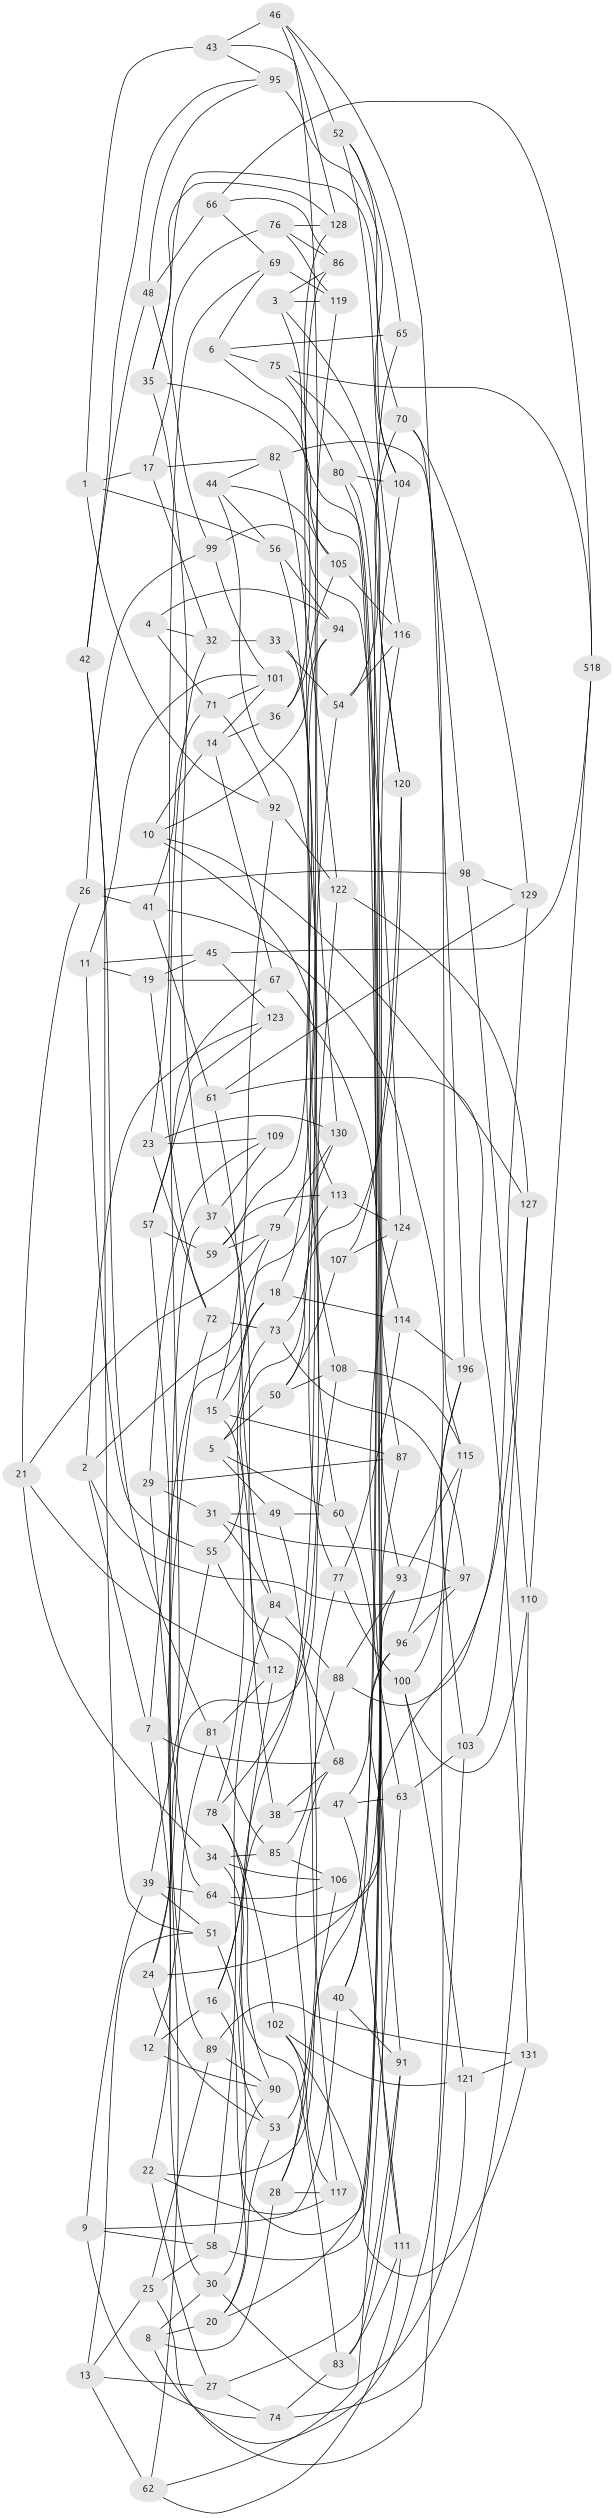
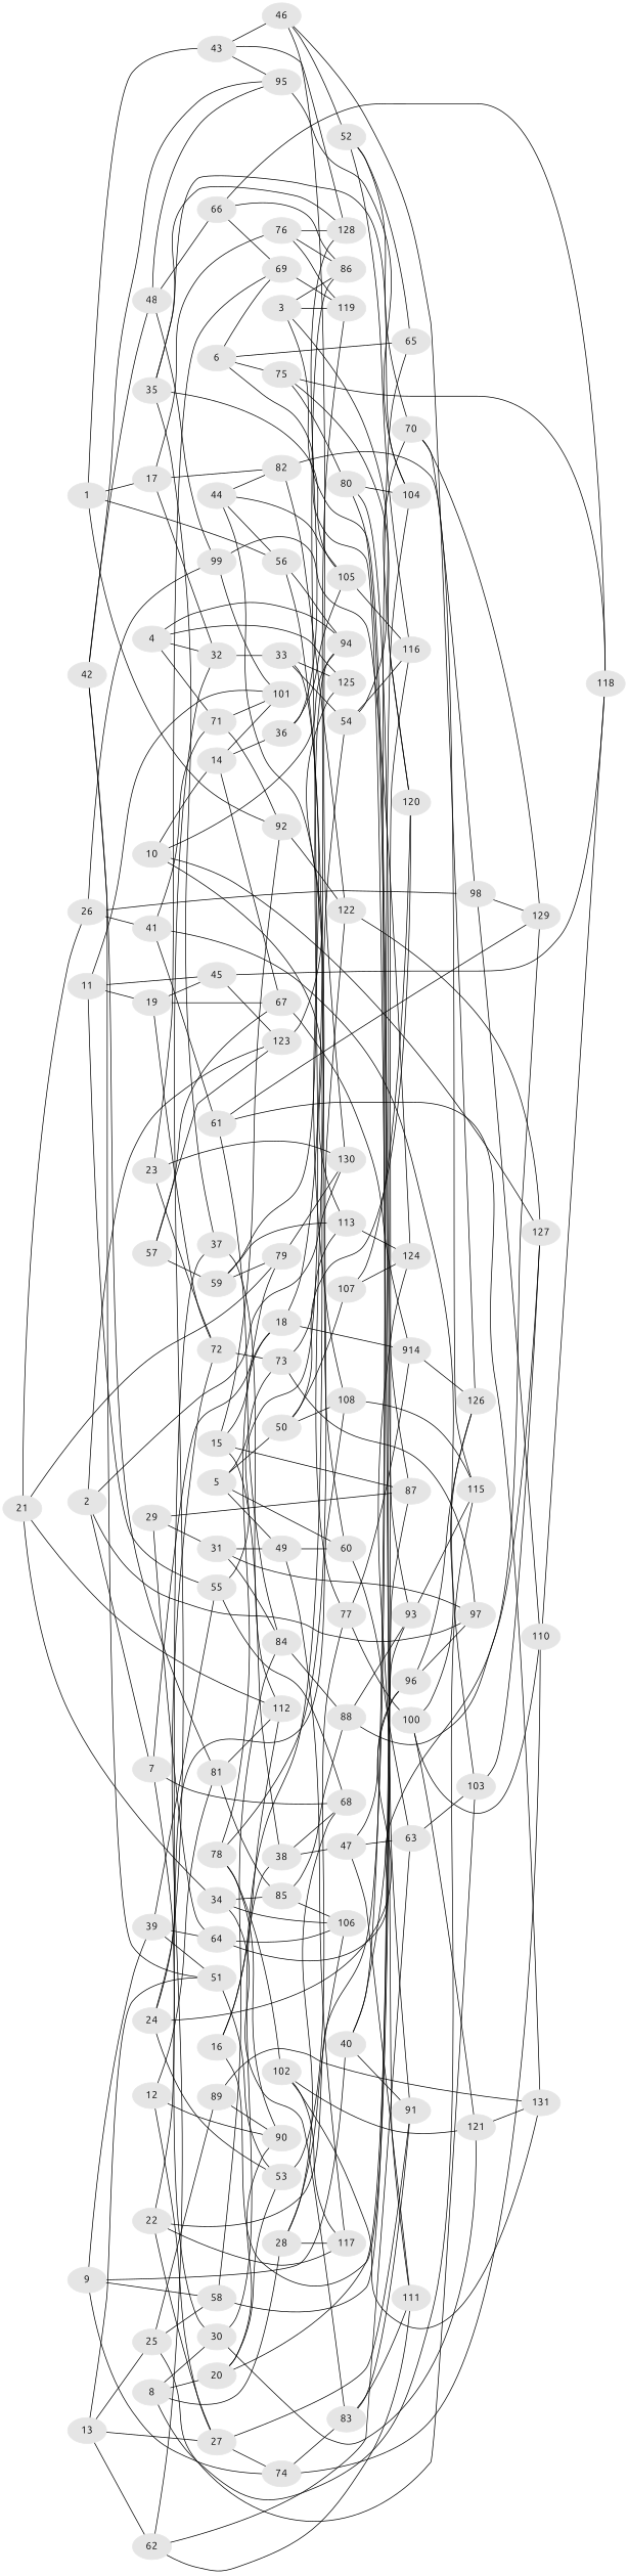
  graph {
    fontname=Ubuntu
    rankdir=LR
    node [color=gray90 fontname=Ubuntu style=filled]
    edge [fontname=Ubuntu]
    1
    17
    43
    56
    92
    32
    76
    82
    128
    95
    46
    94
    108
    122
    2
    7
    97
    123
    130
    18
    30
    68
+   125
    3
    86
    93
    119
    120
    115
    4
    71
    33
    101
    5
    49
    50
    60
    73
    117
    107
    63
    113
    6
    65
    69
    75
    111
-   118 [label=518]
+   118
    80
-   114
+   114 [label=914]
    38
    121
    8
    20
    28
    90
    53
    116
    106
    9
    39
    40
    58
    74
    55
    51
    64
    91
    104
    124
    84
    83
    110
    10
    14
    127
    36
    67
    11
    19
    45
    72
    12
    16
    81
    87
    54
    112
    85
    13
    25
    27
    62
    89
    103
    105
    15
    47
    70
-   126 [label=196]
+   126
    77
    21
    26
    34
    79
    41
    98
    99
    22
    37
-   109
    23
    24
    96
    131
    61
    129
    29
    31
    88
    35
    42
    48
    66
    52
    44
    100
    57
    59
    78
    102
    1 -- 17
    1 -- 43
    1 -- 56
    1 -- 92
    17 -- 32
    17 -- 76
    17 -- 82
    43 -- 128
    43 -- 95
    43 -- 46
    56 -- 94
    56 -- 108
    92 -- 122
    32 -- 33
    76 -- 128
    76 -- 86
    76 -- 119
    82 -- 122
    82 -- 115
    95 -- 104
    46 -- 130
    46 -- 126
    46 -- 52
    108 -- 115
    122 -- 127
    2 -- 7
    2 -- 97
    2 -- 123
    2 -- 130
    7 -- 18
    7 -- 30
    7 -- 68
+   123 -- 125
    18 -- 119
    18 -- 114
    30 -- 38
    30 -- 121
    3 -- 86
    3 -- 93
    3 -- 119
    3 -- 120
    93 -- 115
    4 -- 32
    4 -- 94
+   4 -- 125
    4 -- 71
    71 -- 92
    71 -- 101
+   33 -- 125
    33 -- 60
    33 -- 54
    5 -- 49
    5 -- 50
    5 -- 60
    5 -- 73
    49 -- 60
    49 -- 117
    50 -- 108
    50 -- 120
    50 -- 107
    60 -- 63
    73 -- 97
    73 -- 113
    107 -- 120
    107 -- 124
    63 -- 103
    113 -- 124
    6 -- 65
    6 -- 69
    6 -- 75
    6 -- 111
    69 -- 119
    75 -- 120
    75 -- 118
    75 -- 80
    80 -- 91
    80 -- 104
    80 -- 87
    114 -- 126
    38 -- 68
    38 -- 47
    121 -- 131
    8 -- 30
    8 -- 115
    8 -- 20
    8 -- 28
    20 -- 90
    20 -- 53
    20 -- 116
    28 -- 68
    28 -- 117
    28 -- 106
    53 -- 77
    9 -- 39
    9 -- 40
    9 -- 58
    9 -- 74
    39 -- 55
    39 -- 51
    39 -- 64
    40 -- 91
    40 -- 104
    40 -- 124
    58 -- 93
    58 -- 84
    74 -- 83
    74 -- 110
    55 -- 94
    55 -- 68
    51 -- 53
    64 -- 106
    64 -- 129
    84 -- 88
    83 -- 111
    83 -- 91
    110 -- 118
    10 -- 94
    10 -- 113
    10 -- 14
    10 -- 127
    14 -- 101
    14 -- 36
    14 -- 67
    36 -- 128
    36 -- 105
    67 -- 114
    11 -- 101
    11 -- 55
    11 -- 19
    11 -- 45
    19 -- 67
    19 -- 45
    19 -- 72
    45 -- 123
    45 -- 118
    72 -- 73
    12 -- 90
-   12 -- 16
+   12 -- 27
    12 -- 81
    16 -- 87
    16 -- 54
    16 -- 112
    81 -- 112
    81 -- 85
    54 -- 116
    54 -- 70
    85 -- 106
    85 -- 88
    13 -- 51
    13 -- 25
    13 -- 27
    13 -- 62
    25 -- 58
    25 -- 89
    25 -- 103
    27 -- 74
    27 -- 91
    62 -- 63
    62 -- 111
    62 -- 72
    89 -- 90
    89 -- 131
    103 -- 127
    105 -- 116
    15 -- 92
    15 -- 18
    15 -- 38
    15 -- 87
    47 -- 63
    47 -- 111
    47 -- 96
    70 -- 98
    70 -- 129
    77 -- 114
    77 -- 100
    21 -- 112
    21 -- 26
    21 -- 34
    21 -- 79
    26 -- 41
    26 -- 98
    26 -- 99
    34 -- 106
    34 -- 83
    34 -- 85
    79 -- 130
    41 -- 71
    41 -- 103
    41 -- 61
    98 -- 110
    98 -- 129
    99 -- 101
    99 -- 124
    22 -- 117
    22 -- 65
    22 -- 27
    22 -- 37
    37 -- 112
-   37 -- 109
    23 -- 130
    23 -- 69
    23 -- 72
-   23 -- 109
    24 -- 32
    24 -- 108
    24 -- 53
    24 -- 96
    96 -- 97
    96 -- 126
    61 -- 84
    61 -- 131
    61 -- 129
    29 -- 64
    29 -- 87
-   29 -- 109
    29 -- 31
    31 -- 97
    31 -- 49
    31 -- 84
    88 -- 93
    88 -- 127
    35 -- 128
    35 -- 104
    35 -- 105
    35 -- 37
    42 -- 95
    42 -- 51
    42 -- 81
    42 -- 48
    48 -- 95
    48 -- 99
    48 -- 66
    66 -- 86
    66 -- 69
    66 -- 118
    52 -- 65
    52 -- 116
    52 -- 70
    44 -- 56
    44 -- 82
    44 -- 105
    44 -- 77
    100 -- 121
    100 -- 110
    100 -- 126
    57 -- 123
    57 -- 67
-   57 -- 89
    57 -- 59
    59 -- 86
    59 -- 113
    59 -- 79
    78 -- 122
    78 -- 90
    78 -- 79
    78 -- 102
    102 -- 117
    102 -- 121
    102 -- 131
  }
